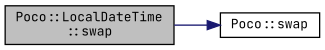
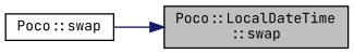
  digraph {
    rankdir=RL
    fontname="JetBrains Mono"
    node [color=black fontname="JetBrains Mono" fontsize=10 shape=record style=filled]
    n1 [fillcolor=grey75 fontcolor=black height=0.2 label="Poco::LocalDateTime\l::swap" width=0.4]
    n2 [fillcolor=white height=0.2 label="Poco::swap" width=0.4]
-   n2 -> n1 [color=midnightblue dir=back fontname="JetBrains Mono" fontsize=10 labelfontname=Helvetica labelfontsize=10 style=solid]
+   n1 -> n2 [color=midnightblue dir=back fontname="JetBrains Mono" fontsize=10 labelfontname=Helvetica labelfontsize=10 style=solid]
  }
